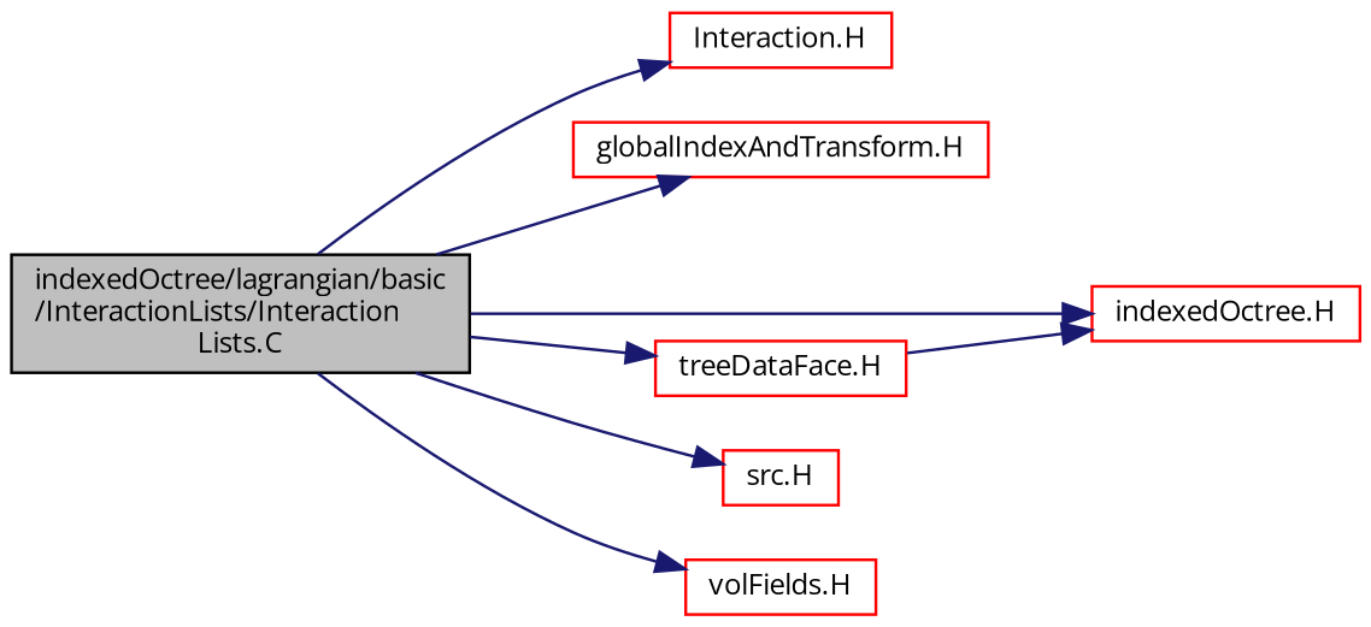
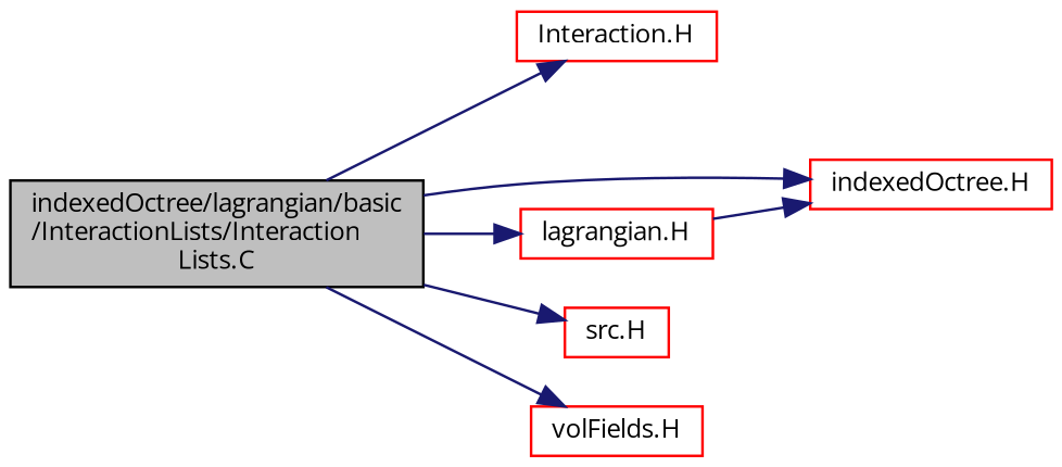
  digraph {
    fontname="Open Sans"
    rankdir=LR
    node [color=red fontname="Open Sans" fontsize=10 shape=record]
    edge [color=midnightblue fontname="Open Sans" fontsize=10 labelfontname=FreeSans labelfontsize=10 style=solid]
    n1 [color=black fillcolor=grey75 fontcolor=black height=0.2 label="indexedOctree/lagrangian/basic\l/InteractionLists/Interaction\lLists.C" style=filled width=0.4]
    n2 [height=0.2 label="Interaction.H" width=0.4]
-   n3 [height=0.2 label="globalIndexAndTransform.H" width=0.4]
    n4 [height=0.2 label="indexedOctree.H" width=0.4]
-   n5 [height=0.2 label="treeDataFace.H" width=0.4]
+   n5 [height=0.2 label="lagrangian.H" width=0.4]
    n6 [height=0.2 label="src.H" width=0.4]
    n7 [height=0.2 label="volFields.H" width=0.4]
    n1 -> n2
-   n1 -> n3
    n1 -> n4
    n1 -> n5
    n1 -> n6
    n1 -> n7
    n5 -> n4
  }
